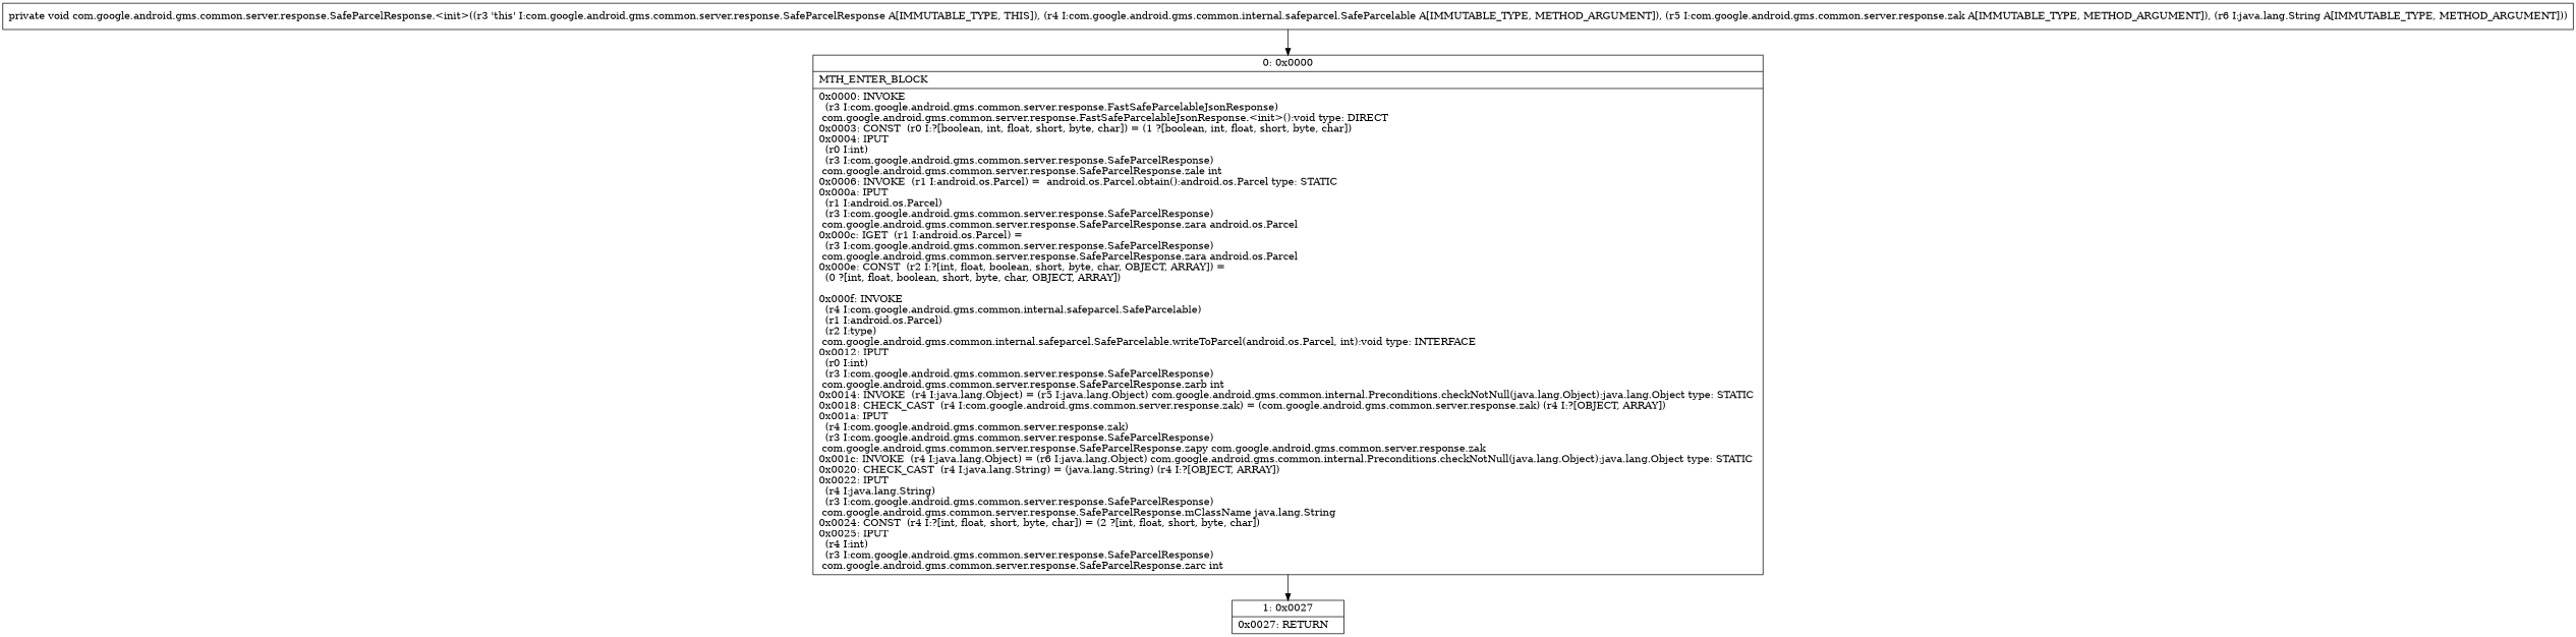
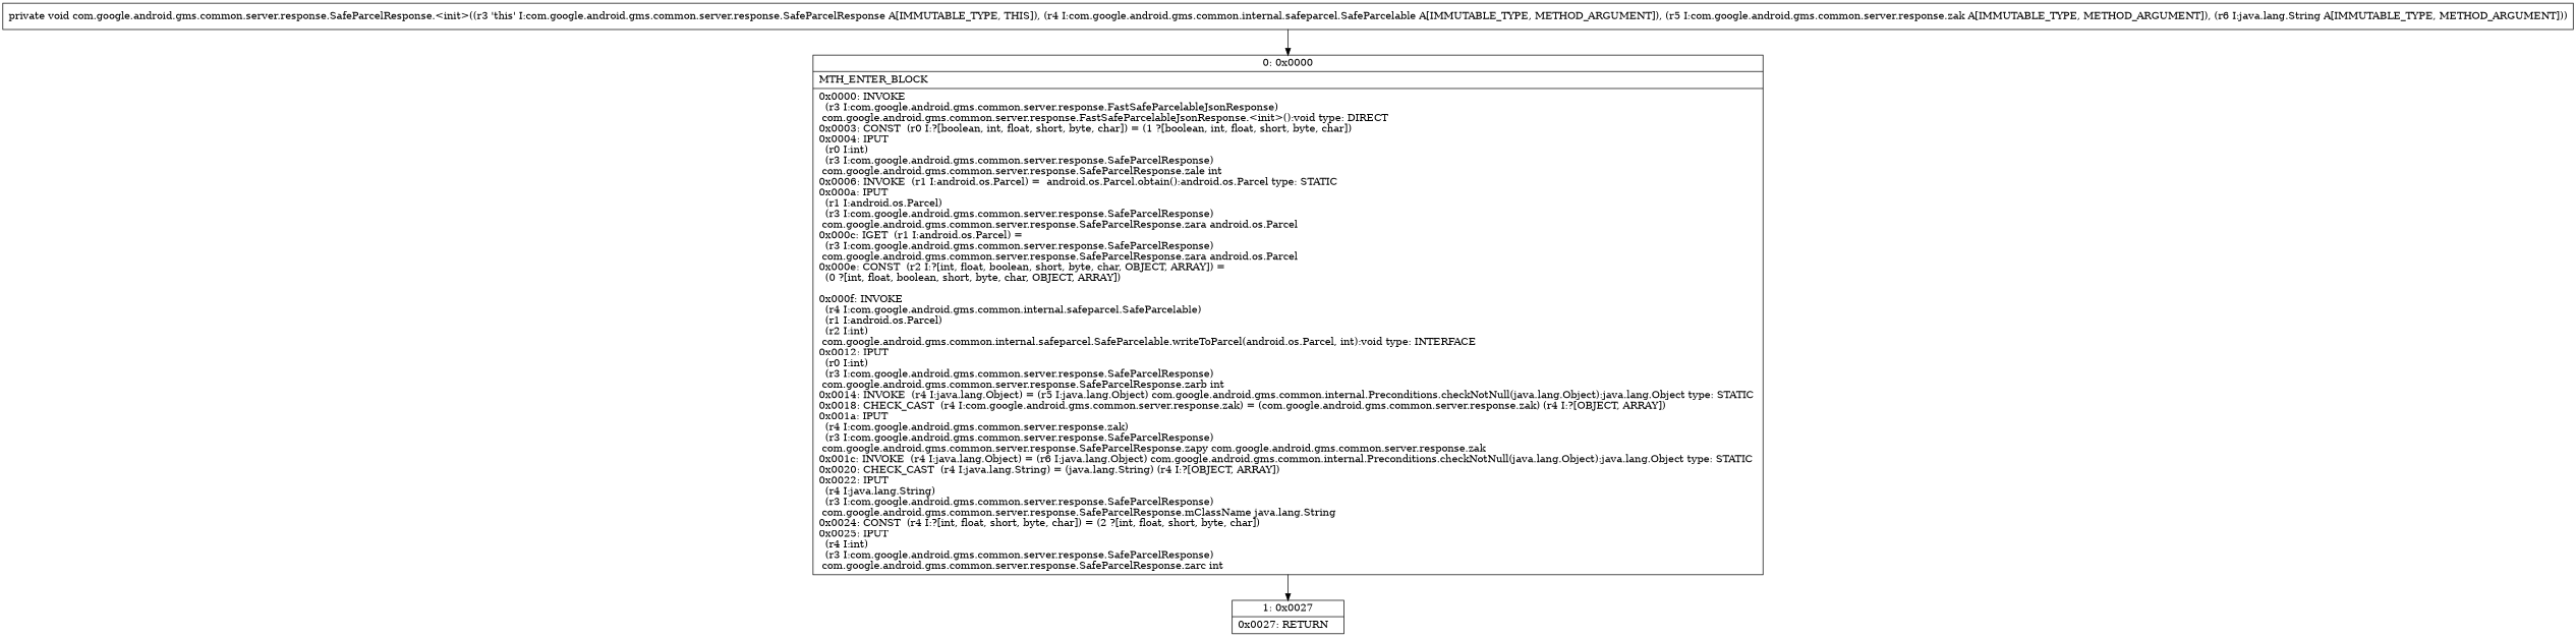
  digraph {
    node [shape=record]
-   n1 [label="{0\:\ 0x0000|MTH_ENTER_BLOCK\l|0x0000: INVOKE  \l  (r3 I:com.google.android.gms.common.server.response.FastSafeParcelableJsonResponse)\l com.google.android.gms.common.server.response.FastSafeParcelableJsonResponse.\<init\>():void type: DIRECT \l0x0003: CONST  (r0 I:?[boolean, int, float, short, byte, char]) = (1 ?[boolean, int, float, short, byte, char]) \l0x0004: IPUT  \l  (r0 I:int)\l  (r3 I:com.google.android.gms.common.server.response.SafeParcelResponse)\l com.google.android.gms.common.server.response.SafeParcelResponse.zale int \l0x0006: INVOKE  (r1 I:android.os.Parcel) =  android.os.Parcel.obtain():android.os.Parcel type: STATIC \l0x000a: IPUT  \l  (r1 I:android.os.Parcel)\l  (r3 I:com.google.android.gms.common.server.response.SafeParcelResponse)\l com.google.android.gms.common.server.response.SafeParcelResponse.zara android.os.Parcel \l0x000c: IGET  (r1 I:android.os.Parcel) = \l  (r3 I:com.google.android.gms.common.server.response.SafeParcelResponse)\l com.google.android.gms.common.server.response.SafeParcelResponse.zara android.os.Parcel \l0x000e: CONST  (r2 I:?[int, float, boolean, short, byte, char, OBJECT, ARRAY]) = \l  (0 ?[int, float, boolean, short, byte, char, OBJECT, ARRAY])\l \l0x000f: INVOKE  \l  (r4 I:com.google.android.gms.common.internal.safeparcel.SafeParcelable)\l  (r1 I:android.os.Parcel)\l  (r2 I:type)\l com.google.android.gms.common.internal.safeparcel.SafeParcelable.writeToParcel(android.os.Parcel, int):void type: INTERFACE \l0x0012: IPUT  \l  (r0 I:int)\l  (r3 I:com.google.android.gms.common.server.response.SafeParcelResponse)\l com.google.android.gms.common.server.response.SafeParcelResponse.zarb int \l0x0014: INVOKE  (r4 I:java.lang.Object) = (r5 I:java.lang.Object) com.google.android.gms.common.internal.Preconditions.checkNotNull(java.lang.Object):java.lang.Object type: STATIC \l0x0018: CHECK_CAST  (r4 I:com.google.android.gms.common.server.response.zak) = (com.google.android.gms.common.server.response.zak) (r4 I:?[OBJECT, ARRAY]) \l0x001a: IPUT  \l  (r4 I:com.google.android.gms.common.server.response.zak)\l  (r3 I:com.google.android.gms.common.server.response.SafeParcelResponse)\l com.google.android.gms.common.server.response.SafeParcelResponse.zapy com.google.android.gms.common.server.response.zak \l0x001c: INVOKE  (r4 I:java.lang.Object) = (r6 I:java.lang.Object) com.google.android.gms.common.internal.Preconditions.checkNotNull(java.lang.Object):java.lang.Object type: STATIC \l0x0020: CHECK_CAST  (r4 I:java.lang.String) = (java.lang.String) (r4 I:?[OBJECT, ARRAY]) \l0x0022: IPUT  \l  (r4 I:java.lang.String)\l  (r3 I:com.google.android.gms.common.server.response.SafeParcelResponse)\l com.google.android.gms.common.server.response.SafeParcelResponse.mClassName java.lang.String \l0x0024: CONST  (r4 I:?[int, float, short, byte, char]) = (2 ?[int, float, short, byte, char]) \l0x0025: IPUT  \l  (r4 I:int)\l  (r3 I:com.google.android.gms.common.server.response.SafeParcelResponse)\l com.google.android.gms.common.server.response.SafeParcelResponse.zarc int \l}"]
+   n1 [label="{0\:\ 0x0000|MTH_ENTER_BLOCK\l|0x0000: INVOKE  \l  (r3 I:com.google.android.gms.common.server.response.FastSafeParcelableJsonResponse)\l com.google.android.gms.common.server.response.FastSafeParcelableJsonResponse.\<init\>():void type: DIRECT \l0x0003: CONST  (r0 I:?[boolean, int, float, short, byte, char]) = (1 ?[boolean, int, float, short, byte, char]) \l0x0004: IPUT  \l  (r0 I:int)\l  (r3 I:com.google.android.gms.common.server.response.SafeParcelResponse)\l com.google.android.gms.common.server.response.SafeParcelResponse.zale int \l0x0006: INVOKE  (r1 I:android.os.Parcel) =  android.os.Parcel.obtain():android.os.Parcel type: STATIC \l0x000a: IPUT  \l  (r1 I:android.os.Parcel)\l  (r3 I:com.google.android.gms.common.server.response.SafeParcelResponse)\l com.google.android.gms.common.server.response.SafeParcelResponse.zara android.os.Parcel \l0x000c: IGET  (r1 I:android.os.Parcel) = \l  (r3 I:com.google.android.gms.common.server.response.SafeParcelResponse)\l com.google.android.gms.common.server.response.SafeParcelResponse.zara android.os.Parcel \l0x000e: CONST  (r2 I:?[int, float, boolean, short, byte, char, OBJECT, ARRAY]) = \l  (0 ?[int, float, boolean, short, byte, char, OBJECT, ARRAY])\l \l0x000f: INVOKE  \l  (r4 I:com.google.android.gms.common.internal.safeparcel.SafeParcelable)\l  (r1 I:android.os.Parcel)\l  (r2 I:int)\l com.google.android.gms.common.internal.safeparcel.SafeParcelable.writeToParcel(android.os.Parcel, int):void type: INTERFACE \l0x0012: IPUT  \l  (r0 I:int)\l  (r3 I:com.google.android.gms.common.server.response.SafeParcelResponse)\l com.google.android.gms.common.server.response.SafeParcelResponse.zarb int \l0x0014: INVOKE  (r4 I:java.lang.Object) = (r5 I:java.lang.Object) com.google.android.gms.common.internal.Preconditions.checkNotNull(java.lang.Object):java.lang.Object type: STATIC \l0x0018: CHECK_CAST  (r4 I:com.google.android.gms.common.server.response.zak) = (com.google.android.gms.common.server.response.zak) (r4 I:?[OBJECT, ARRAY]) \l0x001a: IPUT  \l  (r4 I:com.google.android.gms.common.server.response.zak)\l  (r3 I:com.google.android.gms.common.server.response.SafeParcelResponse)\l com.google.android.gms.common.server.response.SafeParcelResponse.zapy com.google.android.gms.common.server.response.zak \l0x001c: INVOKE  (r4 I:java.lang.Object) = (r6 I:java.lang.Object) com.google.android.gms.common.internal.Preconditions.checkNotNull(java.lang.Object):java.lang.Object type: STATIC \l0x0020: CHECK_CAST  (r4 I:java.lang.String) = (java.lang.String) (r4 I:?[OBJECT, ARRAY]) \l0x0022: IPUT  \l  (r4 I:java.lang.String)\l  (r3 I:com.google.android.gms.common.server.response.SafeParcelResponse)\l com.google.android.gms.common.server.response.SafeParcelResponse.mClassName java.lang.String \l0x0024: CONST  (r4 I:?[int, float, short, byte, char]) = (2 ?[int, float, short, byte, char]) \l0x0025: IPUT  \l  (r4 I:int)\l  (r3 I:com.google.android.gms.common.server.response.SafeParcelResponse)\l com.google.android.gms.common.server.response.SafeParcelResponse.zarc int \l}"]
    n2 [label="{1\:\ 0x0027|0x0027: RETURN   \l}"]
    n3 [label="{private void com.google.android.gms.common.server.response.SafeParcelResponse.\<init\>((r3 'this' I:com.google.android.gms.common.server.response.SafeParcelResponse A[IMMUTABLE_TYPE, THIS]), (r4 I:com.google.android.gms.common.internal.safeparcel.SafeParcelable A[IMMUTABLE_TYPE, METHOD_ARGUMENT]), (r5 I:com.google.android.gms.common.server.response.zak A[IMMUTABLE_TYPE, METHOD_ARGUMENT]), (r6 I:java.lang.String A[IMMUTABLE_TYPE, METHOD_ARGUMENT])) }"]
    n1 -> n2
    n3 -> n1
  }
